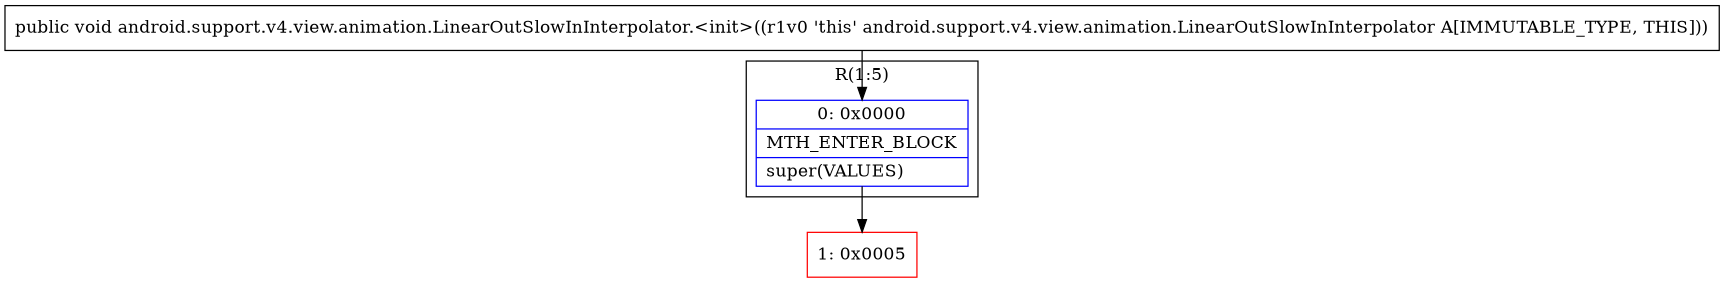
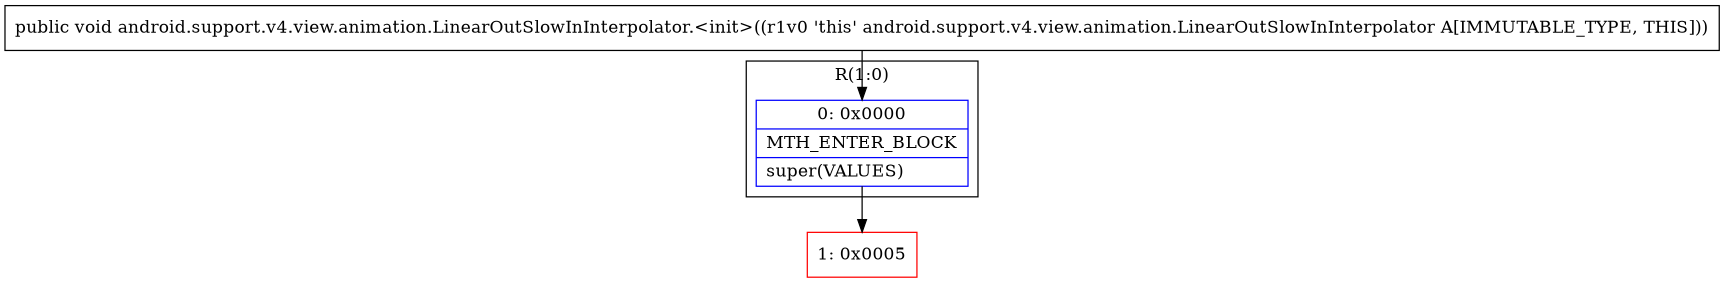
  digraph {
    node [shape=record]
    n1 [color=blue label="{0\:\ 0x0000|MTH_ENTER_BLOCK\l|super(VALUES)\l}"]
    n2 [color=red label="{1\:\ 0x0005}"]
    n3 [label="{public void android.support.v4.view.animation.LinearOutSlowInInterpolator.\<init\>((r1v0 'this' android.support.v4.view.animation.LinearOutSlowInInterpolator A[IMMUTABLE_TYPE, THIS])) }"]
    subgraph cluster_1 {
-     label="R(1:5)"
+     label="R(1:0)"
      n1
    }
    n1 -> n2
    n3 -> n1
  }
